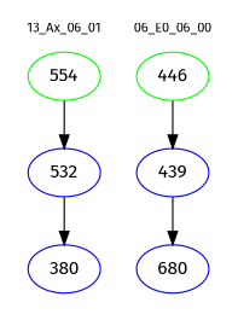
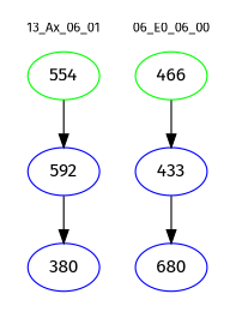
  digraph {
    fontname="Fira Sans"
    node [color=blue fontname="Fira Sans"]
    edge [color=black fontname="Fira Sans"]
    n1 [color=green label=554]
-   n2 [label=532]
+   n2 [label=592]
    n3 [label=380]
-   n4 [color=green label=446]
-   n5 [label=439]
+   n4 [color=green label=466]
+   n5 [label=433]
    n6 [label=680]
    subgraph cluster_1 {
      color=white
      fontsize=10
      label="13_Ax_06_01"
      n1
      n2
      n3
    }
    subgraph cluster_2 {
      color=white
      fontsize=10
      label="06_E0_06_00"
      n4
      n5
      n6
    }
    n1 -> n2
    n2 -> n3
    n4 -> n5
    n5 -> n6
  }
